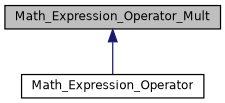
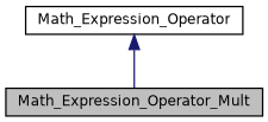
  digraph {
    node [color=black fontname=Helvetica fontsize=10 shape=record style=filled]
    n1 [fillcolor=grey75 fontcolor=black height=0.2 label=Math_Expression_Operator_Mult width=0.4]
    n2 [fillcolor=white height=0.2 label=Math_Expression_Operator width=0.4]
-   n1 -> n2 [color=midnightblue dir=back fontname=Helvetica fontsize=10 labelfontname=Helvetica labelfontsize=10 style=solid]
+   n2 -> n1 [color=midnightblue dir=back fontname=Helvetica fontsize=10 labelfontname=Helvetica labelfontsize=10 style=solid]
  }
